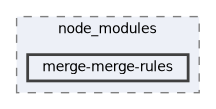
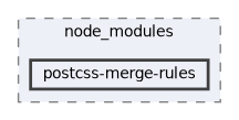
  digraph {
    compound=true
    rankdir=LR
-   n1 [color=grey25 fillcolor="#edf0f7" fontname=Helvetica fontsize=10 height=0.2 label="merge-merge-rules" shape=box style="filled,bold" width=0.4]
+   n1 [color=grey25 fillcolor="#edf0f7" fontname=Helvetica fontsize=10 height=0.2 label="postcss-merge-rules" shape=box style="filled,bold" width=0.4]
    subgraph cluster_1 {
      bgcolor="#edf0f7"
      fontname=Helvetica
      fontsize=10
      label=node_modules
      pencolor=grey50
      style="filled,dashed"
      n1
    }
  }
